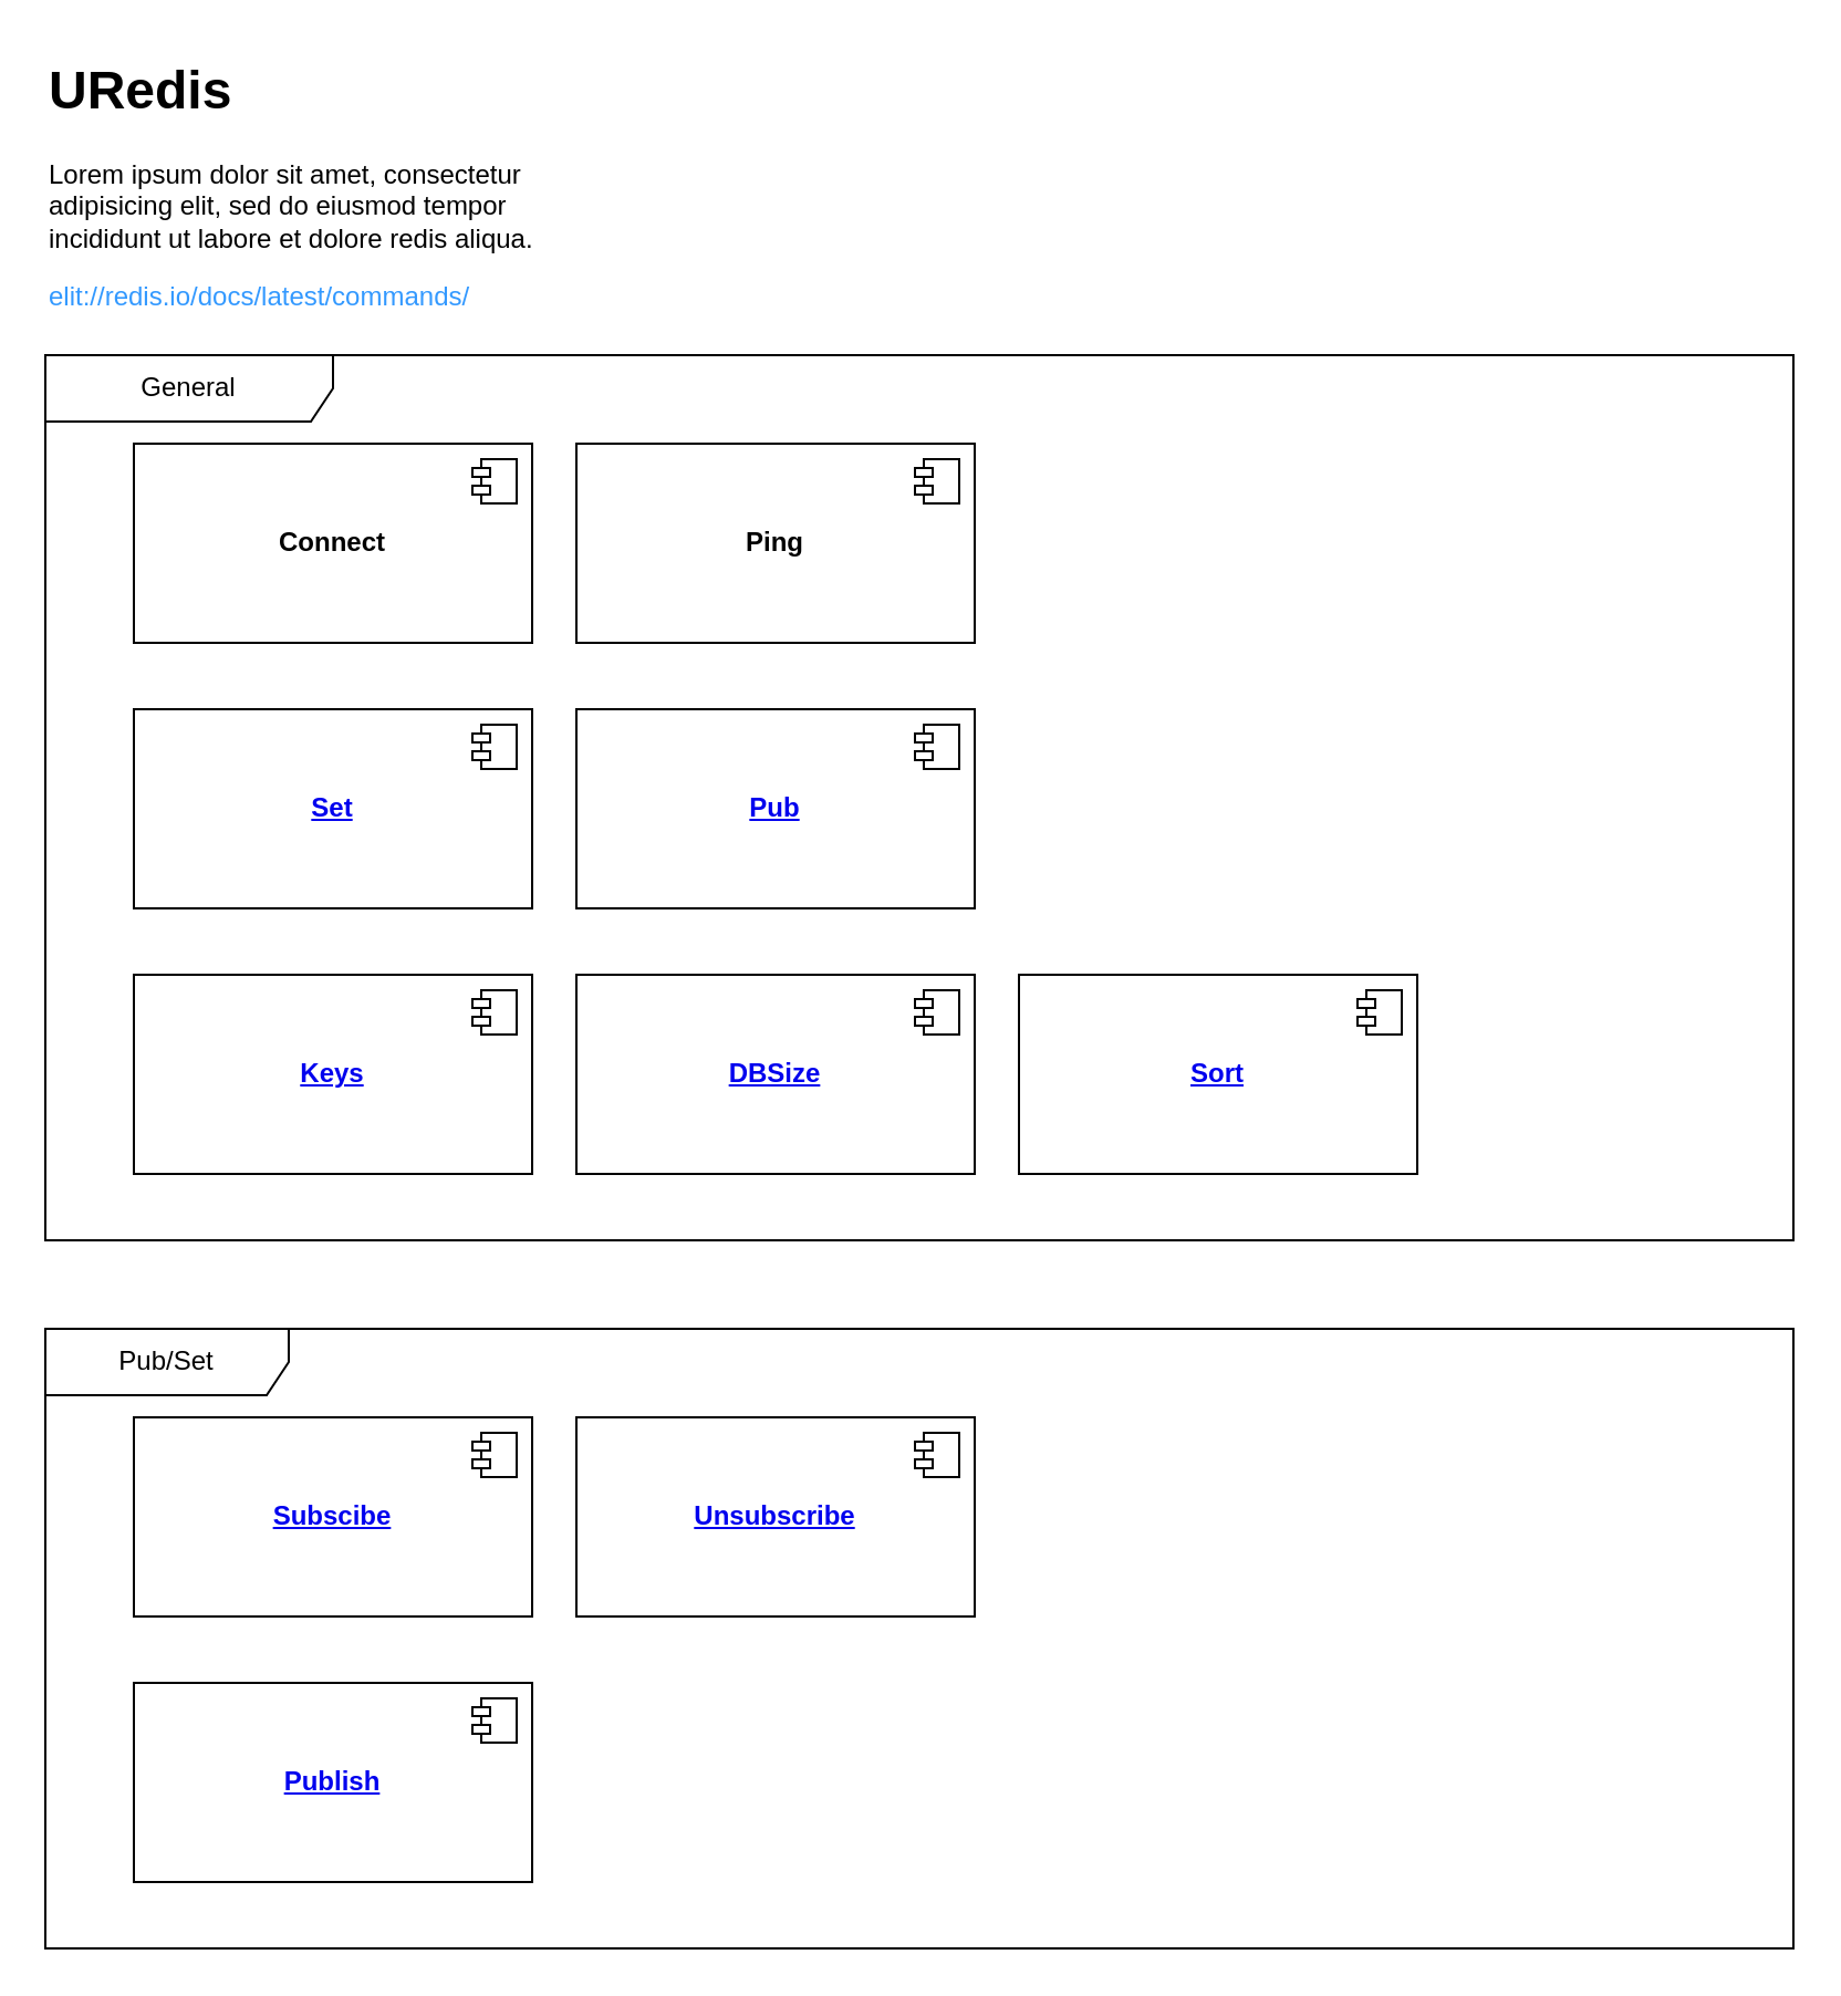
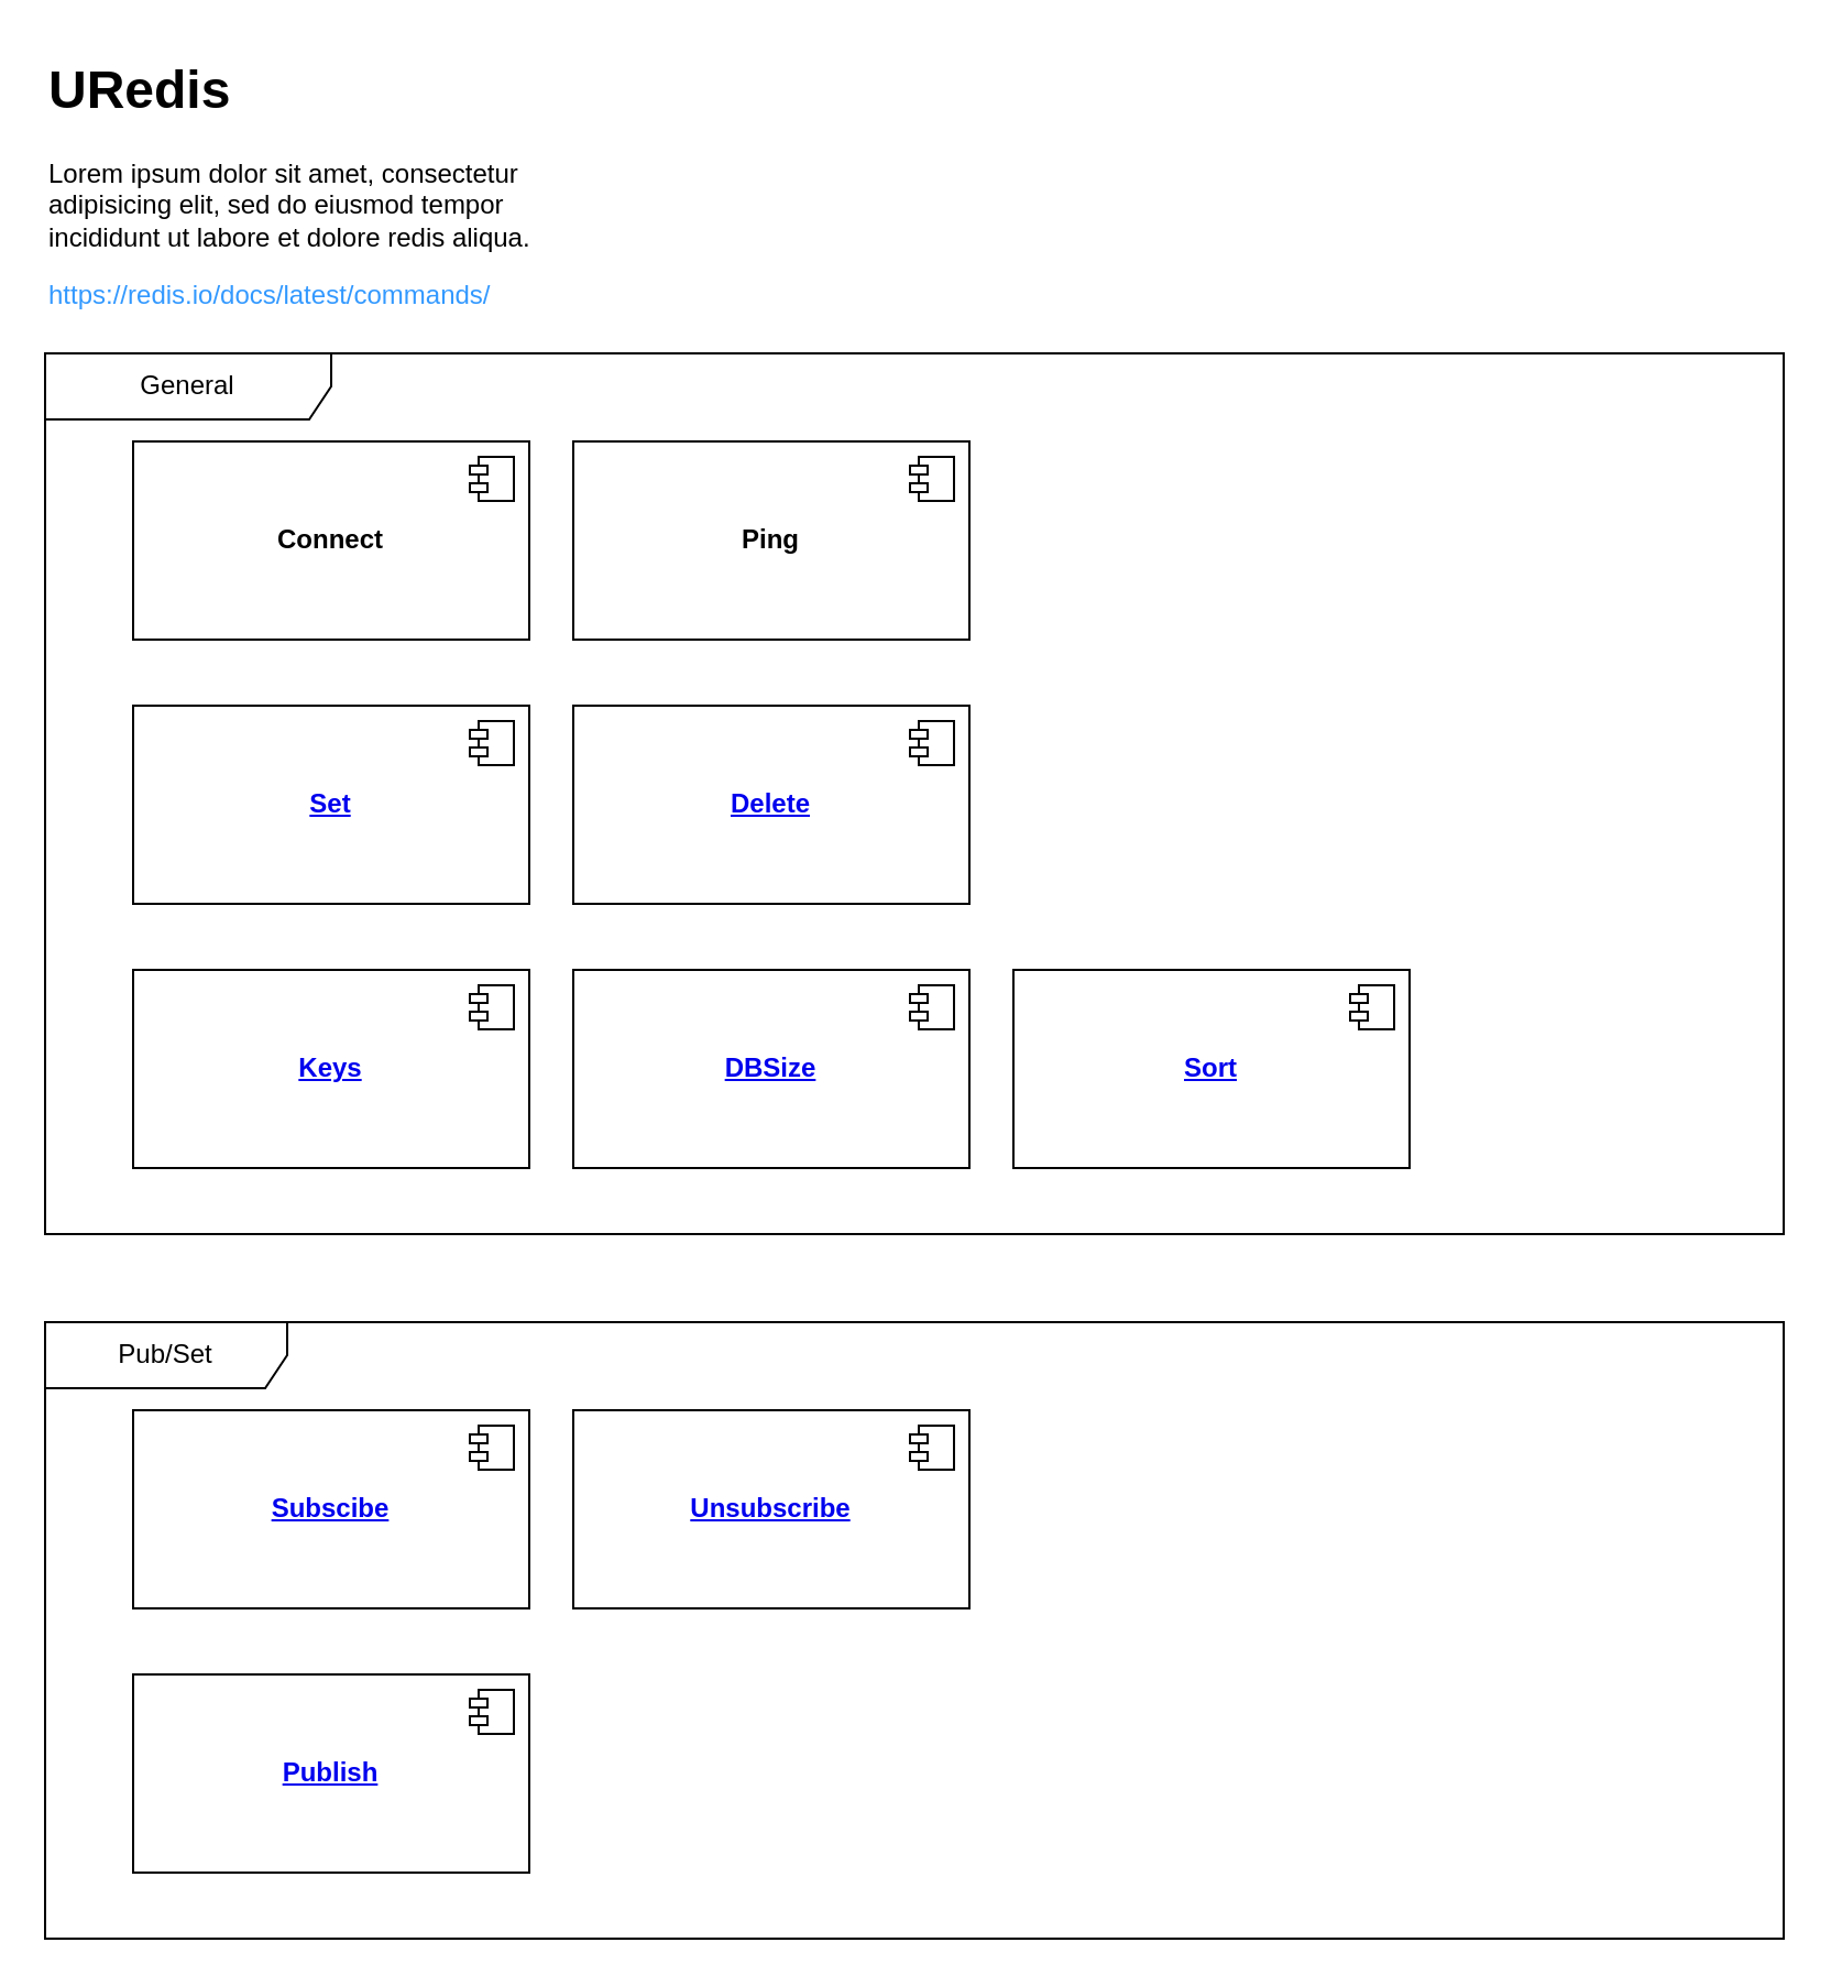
  <mxCell id="0" />
  <mxCell id="1" parent="0" />
  <mxCell id="2" value="&lt;h1 style=&quot;margin-top: 0px;&quot;&gt;URedis&lt;/h1&gt;&lt;p&gt;Lorem ipsum dolor sit amet, consectetur adipisicing elit, sed do eiusmod tempor incididunt ut labore et dolore redis aliqua.&lt;/p&gt;&lt;p&gt;&lt;br&gt;&lt;/p&gt;" style="text;html=1;whiteSpace=wrap;overflow=hidden;rounded=0;" vertex="1" parent="1"><mxGeometry x="20" y="20" width="250" height="110" as="geometry" /></mxCell>
  <mxCell id="3" value="&lt;b&gt;Connect&lt;/b&gt;" style="html=1;dropTarget=0;whiteSpace=wrap;" vertex="1" parent="1"><mxGeometry x="60" y="200" width="180" height="90" as="geometry" /></mxCell>
  <mxCell id="4" value="" style="shape=module;jettyWidth=8;jettyHeight=4;" vertex="1" parent="3"><mxGeometry x="1" width="20" height="20" relative="1" as="geometry"><mxPoint x="-27" y="7" as="offset" /></mxGeometry></mxCell>
  <mxCell id="5" value="General" style="shape=umlFrame;whiteSpace=wrap;html=1;pointerEvents=0;width=130;height=30;" vertex="1" parent="1"><mxGeometry x="20" y="160" width="790" height="400" as="geometry" /></mxCell>
  <mxCell id="6" value="&lt;b&gt;&lt;a href=&quot;https://redis.io/docs/latest/commands/keys/&quot;&gt;Keys&lt;/a&gt;&lt;/b&gt;" style="html=1;dropTarget=0;whiteSpace=wrap;" vertex="1" parent="1"><mxGeometry x="60" y="440" width="180" height="90" as="geometry" /></mxCell>
  <mxCell id="7" value="" style="shape=module;jettyWidth=8;jettyHeight=4;" vertex="1" parent="6"><mxGeometry x="1" width="20" height="20" relative="1" as="geometry"><mxPoint x="-27" y="7" as="offset" /></mxGeometry></mxCell>
  <mxCell id="8" value="&lt;b&gt;&lt;a href=&quot;https://redis.io/docs/latest/commands/sort/&quot;&gt;Sort&lt;/a&gt;&lt;/b&gt;" style="html=1;dropTarget=0;whiteSpace=wrap;" vertex="1" parent="1"><mxGeometry x="460" y="440" width="180" height="90" as="geometry" /></mxCell>
  <mxCell id="9" value="" style="shape=module;jettyWidth=8;jettyHeight=4;" vertex="1" parent="8"><mxGeometry x="1" width="20" height="20" relative="1" as="geometry"><mxPoint x="-27" y="7" as="offset" /></mxGeometry></mxCell>
  <mxCell id="10" value="&lt;b&gt;&lt;a href=&quot;https://redis.io/docs/latest/commands/subscribe/&quot;&gt;Subscibe&lt;/a&gt;&lt;/b&gt;" style="html=1;dropTarget=0;whiteSpace=wrap;" vertex="1" parent="1"><mxGeometry x="60" y="640" width="180" height="90" as="geometry" /></mxCell>
  <mxCell id="11" value="" style="shape=module;jettyWidth=8;jettyHeight=4;" vertex="1" parent="10"><mxGeometry x="1" width="20" height="20" relative="1" as="geometry"><mxPoint x="-27" y="7" as="offset" /></mxGeometry></mxCell>
  <mxCell id="12" value="&lt;b&gt;&lt;a href=&quot;https://redis.io/docs/latest/commands/set/&quot;&gt;Set&lt;/a&gt;&lt;/b&gt;" style="html=1;dropTarget=0;whiteSpace=wrap;" vertex="1" parent="1"><mxGeometry x="60" y="320" width="180" height="90" as="geometry" /></mxCell>
  <mxCell id="13" value="" style="shape=module;jettyWidth=8;jettyHeight=4;" vertex="1" parent="12"><mxGeometry x="1" width="20" height="20" relative="1" as="geometry"><mxPoint x="-27" y="7" as="offset" /></mxGeometry></mxCell>
- <mxCell id="14" value="elit://redis.io/docs/latest/commands/" style="text;whiteSpace=wrap;fontColor=#3399FF;" vertex="1" parent="1"><mxGeometry x="20" y="120" width="230" height="30" as="geometry" /></mxCell>
+ <mxCell id="14" value="https://redis.io/docs/latest/commands/" style="text;whiteSpace=wrap;fontColor=#3399FF;" vertex="1" parent="1"><mxGeometry x="20" y="120" width="230" height="30" as="geometry" /></mxCell>
  <mxCell id="15" value="&lt;b&gt;&lt;a href=&quot;https://redis.io/docs/latest/commands/unsubscribe/&quot;&gt;Unsubscribe&lt;/a&gt;&lt;/b&gt;" style="html=1;dropTarget=0;whiteSpace=wrap;" vertex="1" parent="1"><mxGeometry x="260" y="640" width="180" height="90" as="geometry" /></mxCell>
  <mxCell id="16" value="" style="shape=module;jettyWidth=8;jettyHeight=4;" vertex="1" parent="15"><mxGeometry x="1" width="20" height="20" relative="1" as="geometry"><mxPoint x="-27" y="7" as="offset" /></mxGeometry></mxCell>
- <mxCell id="17" value="&lt;b&gt;&lt;a href=&quot;https://redis.io/docs/latest/commands/del/&quot;&gt;Pub&lt;/a&gt;&lt;/b&gt;" style="html=1;dropTarget=0;whiteSpace=wrap;" vertex="1" parent="1"><mxGeometry x="260" y="320" width="180" height="90" as="geometry" /></mxCell>
+ <mxCell id="17" value="&lt;b&gt;&lt;a href=&quot;https://redis.io/docs/latest/commands/del/&quot;&gt;Delete&lt;/a&gt;&lt;/b&gt;" style="html=1;dropTarget=0;whiteSpace=wrap;" vertex="1" parent="1"><mxGeometry x="260" y="320" width="180" height="90" as="geometry" /></mxCell>
  <mxCell id="18" value="" style="shape=module;jettyWidth=8;jettyHeight=4;" vertex="1" parent="17"><mxGeometry x="1" width="20" height="20" relative="1" as="geometry"><mxPoint x="-27" y="7" as="offset" /></mxGeometry></mxCell>
  <mxCell id="19" value="&lt;b&gt;&lt;a href=&quot;https://redis.io/docs/latest/commands/dbsize/&quot;&gt;DBSize&lt;/a&gt;&lt;/b&gt;" style="html=1;dropTarget=0;whiteSpace=wrap;" vertex="1" parent="1"><mxGeometry x="260" y="440" width="180" height="90" as="geometry" /></mxCell>
  <mxCell id="20" value="" style="shape=module;jettyWidth=8;jettyHeight=4;" vertex="1" parent="19"><mxGeometry x="1" width="20" height="20" relative="1" as="geometry"><mxPoint x="-27" y="7" as="offset" /></mxGeometry></mxCell>
  <mxCell id="21" value="Pub/Set" style="shape=umlFrame;whiteSpace=wrap;html=1;pointerEvents=0;width=110;height=30;" vertex="1" parent="1"><mxGeometry x="20" y="600" width="790" height="280" as="geometry" /></mxCell>
  <mxCell id="22" value="&lt;b&gt;&lt;a href=&quot;https://redis.io/docs/latest/commands/publish/&quot;&gt;Publish&lt;/a&gt;&lt;/b&gt;" style="html=1;dropTarget=0;whiteSpace=wrap;" vertex="1" parent="1"><mxGeometry x="60" y="760" width="180" height="90" as="geometry" /></mxCell>
  <mxCell id="23" value="" style="shape=module;jettyWidth=8;jettyHeight=4;" vertex="1" parent="22"><mxGeometry x="1" width="20" height="20" relative="1" as="geometry"><mxPoint x="-27" y="7" as="offset" /></mxGeometry></mxCell>
  <mxCell id="24" value="&lt;b&gt;Ping&lt;/b&gt;" style="html=1;dropTarget=0;whiteSpace=wrap;" vertex="1" parent="1"><mxGeometry x="260" y="200" width="180" height="90" as="geometry" /></mxCell>
  <mxCell id="25" value="" style="shape=module;jettyWidth=8;jettyHeight=4;" vertex="1" parent="24"><mxGeometry x="1" width="20" height="20" relative="1" as="geometry"><mxPoint x="-27" y="7" as="offset" /></mxGeometry></mxCell>
